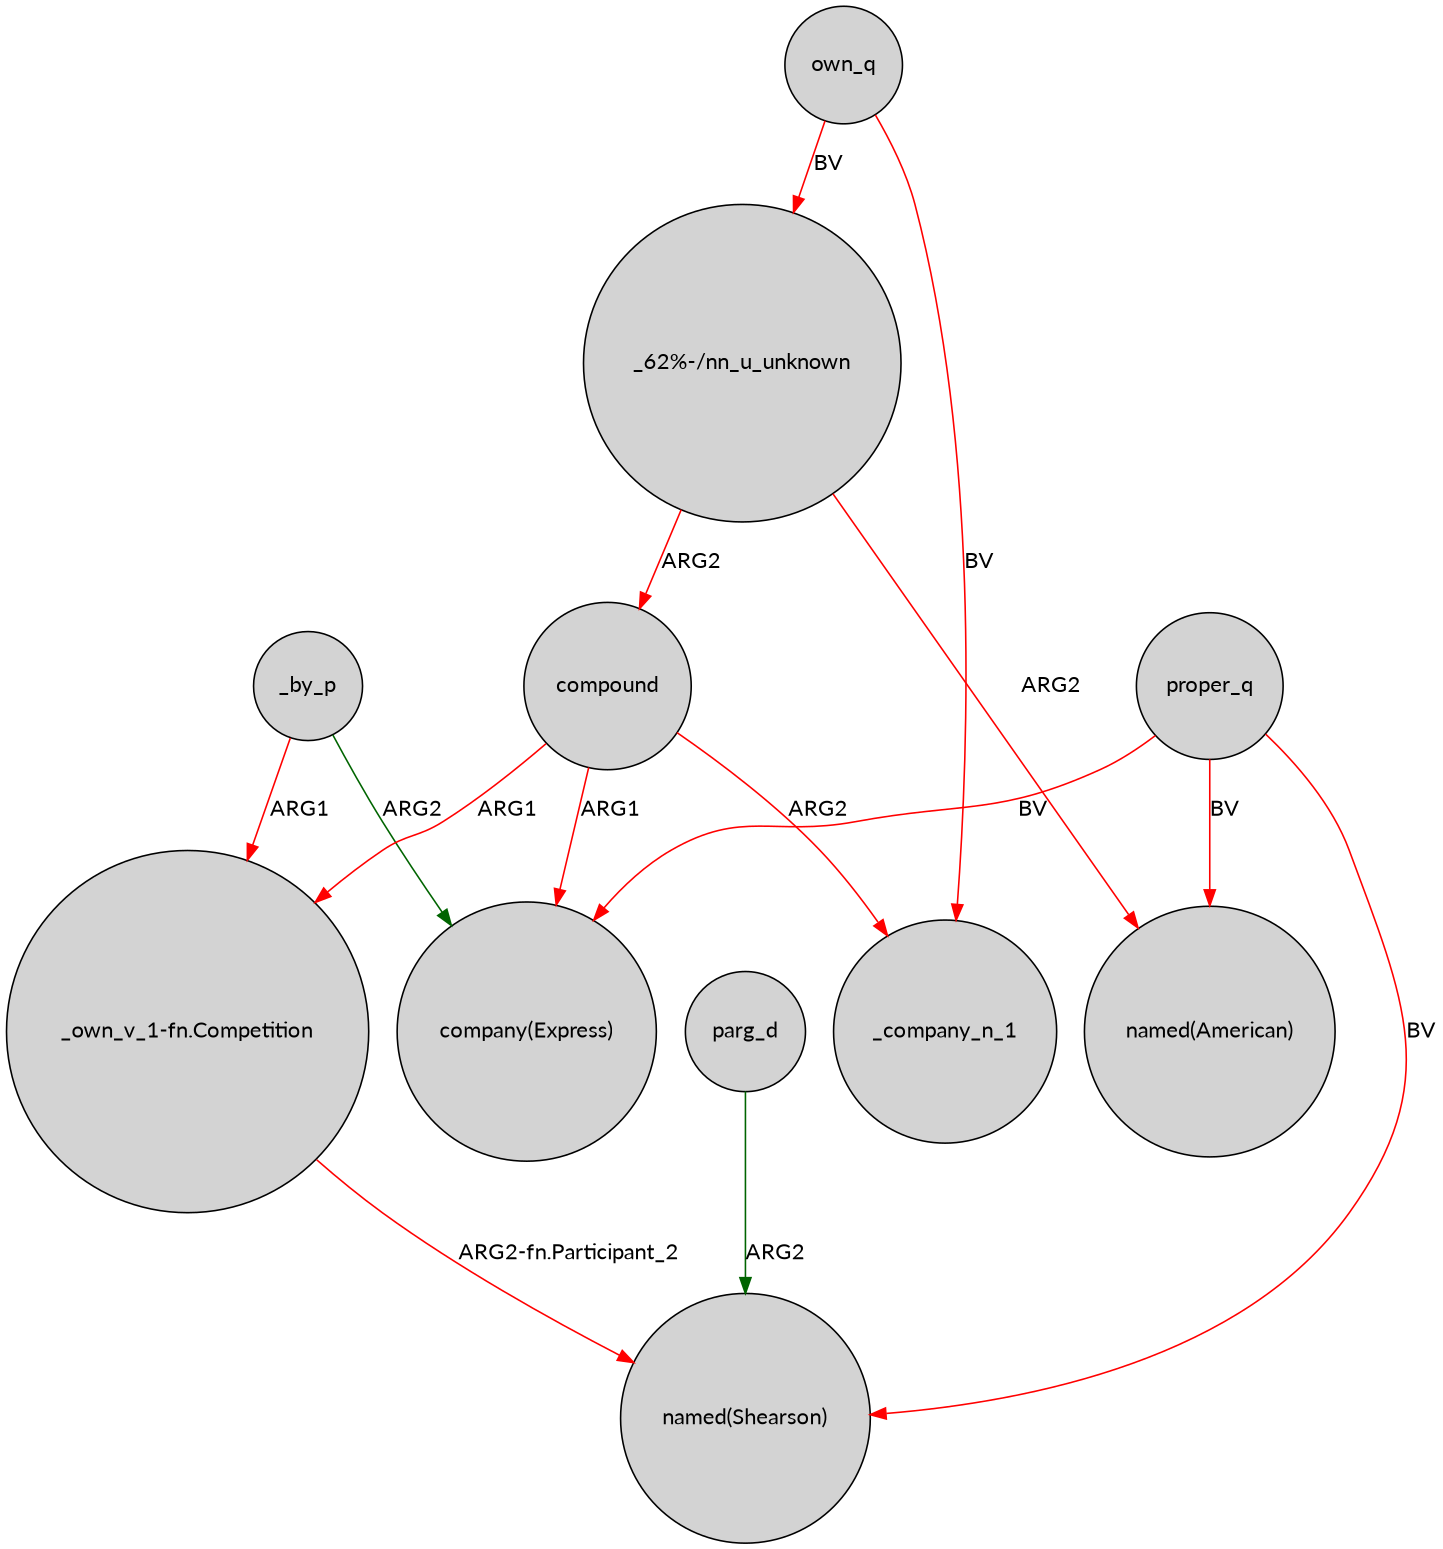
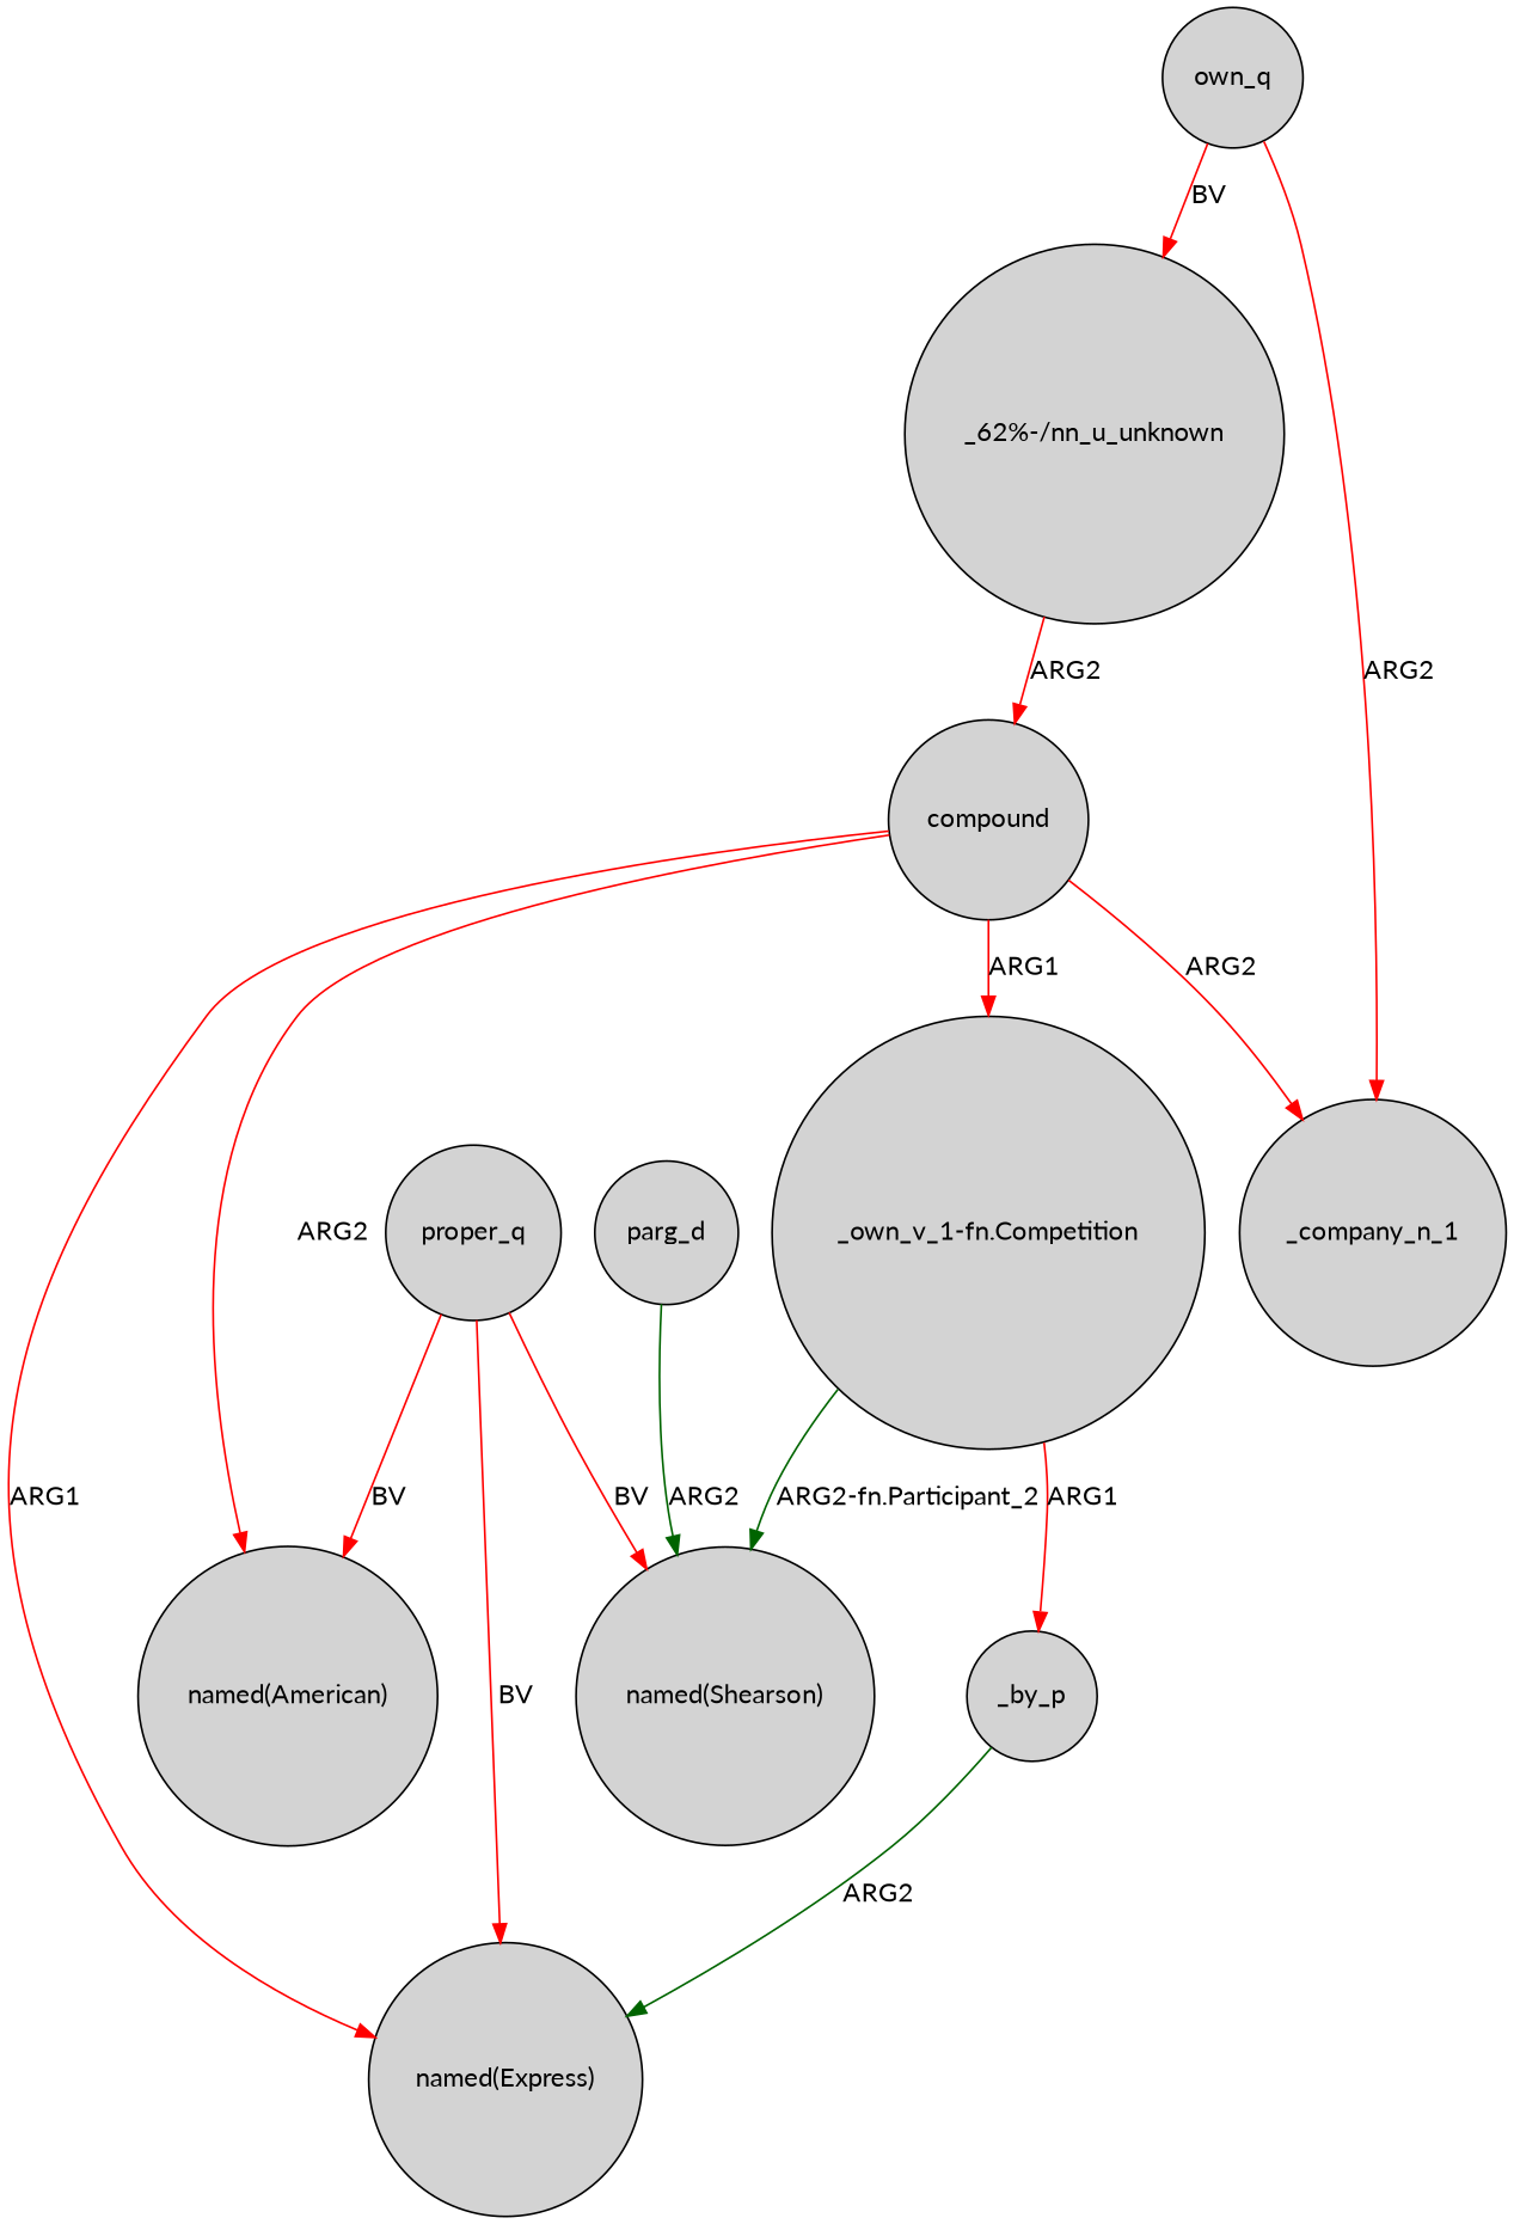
  digraph {
    fontname=Lato
    node [fontname=Lato shape=circle style=filled]
    edge [color=red fontname=Lato]
    _by_p
    "_own_v_1-fn.Competition"
-   "named(Express)" [label="company(Express)"]
+   "named(Express)"
    "named(Shearson)"
    proper_q
    "named(American)"
    compound
    _company_n_1
    "_62%-/nn_u_unknown"
    parg_d
    n11 [label=own_q]
-   _by_p -> "_own_v_1-fn.Competition" [label=ARG1]
+   "_own_v_1-fn.Competition" -> _by_p [label=ARG1]
    _by_p -> "named(Express)" [color=darkgreen label=ARG2]
-   "_own_v_1-fn.Competition" -> "named(Shearson)" [label="ARG2-fn.Participant_2"]
+   "_own_v_1-fn.Competition" -> "named(Shearson)" [color=darkgreen label="ARG2-fn.Participant_2"]
    proper_q -> "named(Express)" [label=BV]
    proper_q -> "named(Shearson)" [label=BV]
    proper_q -> "named(American)" [label=BV]
    compound -> "_own_v_1-fn.Competition" [label=ARG1]
    compound -> "named(Express)" [label=ARG1]
-   "_62%-/nn_u_unknown" -> "named(American)" [label=ARG2]
+   compound -> "named(American)" [label=ARG2]
    compound -> _company_n_1 [label=ARG2]
    "_62%-/nn_u_unknown" -> compound [label=ARG2]
    parg_d -> "named(Shearson)" [color=darkgreen label=ARG2]
-   n11 -> _company_n_1 [label=BV]
+   n11 -> _company_n_1 [label=ARG2]
    n11 -> "_62%-/nn_u_unknown" [label=BV]
  }
